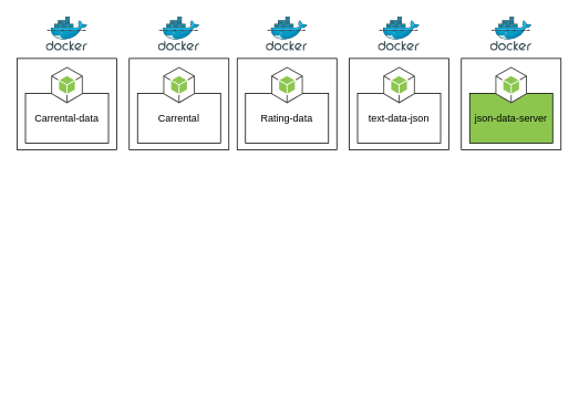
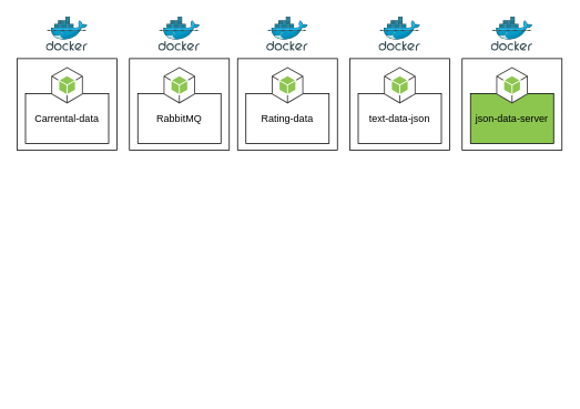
  <mxCell id="0" />
  <mxCell id="1" parent="0" />
  <mxCell id="2" value="" style="group" parent="1" vertex="1" connectable="0"><mxGeometry x="20" y="20" width="120" height="220" as="geometry" /></mxCell>
  <mxCell id="3" value="" style="group" parent="2" vertex="1" connectable="0"><mxGeometry width="120" height="160" as="geometry" /></mxCell>
  <mxCell id="4" value="" style="aspect=fixed;html=1;points=[];align=center;image;fontSize=12;image=img/lib/mscae/Docker.svg;" parent="3" vertex="1"><mxGeometry x="35" width="50" height="41" as="geometry" /></mxCell>
  <mxCell id="5" value="" style="rounded=0;whiteSpace=wrap;html=1;" parent="3" vertex="1"><mxGeometry y="50" width="120" height="110" as="geometry" /></mxCell>
  <mxCell id="6" value="Carrental-data" style="rounded=0;whiteSpace=wrap;html=1;" parent="3" vertex="1"><mxGeometry x="10" y="92" width="100" height="60" as="geometry" /></mxCell>
  <mxCell id="7" value="" style="outlineConnect=0;dashed=0;verticalLabelPosition=bottom;verticalAlign=top;align=center;html=1;shape=mxgraph.aws3.android;fillColor=#8CC64F;gradientColor=none;" parent="3" vertex="1"><mxGeometry x="41" y="60" width="38" height="44" as="geometry" /></mxCell>
  <mxCell id="8" value="" style="group" parent="1" vertex="1" connectable="0"><mxGeometry x="155" y="250" width="120" height="220" as="geometry" /></mxCell>
  <mxCell id="9" value="" style="group" parent="8" vertex="1" connectable="0"><mxGeometry y="-230" width="120" height="160" as="geometry" /></mxCell>
  <mxCell id="10" value="" style="aspect=fixed;html=1;points=[];align=center;image;fontSize=12;image=img/lib/mscae/Docker.svg;" parent="9" vertex="1"><mxGeometry x="35" width="50" height="41" as="geometry" /></mxCell>
  <mxCell id="11" value="" style="rounded=0;whiteSpace=wrap;html=1;" parent="9" vertex="1"><mxGeometry y="50" width="120" height="110" as="geometry" /></mxCell>
- <mxCell id="12" value="Carrental" style="rounded=0;whiteSpace=wrap;html=1;" parent="9" vertex="1"><mxGeometry x="10" y="92" width="100" height="60" as="geometry" /></mxCell>
+ <mxCell id="12" value="RabbitMQ" style="rounded=0;whiteSpace=wrap;html=1;" parent="9" vertex="1"><mxGeometry x="10" y="92" width="100" height="60" as="geometry" /></mxCell>
  <mxCell id="13" value="" style="outlineConnect=0;dashed=0;verticalLabelPosition=bottom;verticalAlign=top;align=center;html=1;shape=mxgraph.aws3.android;fillColor=#8CC64F;gradientColor=none;" parent="9" vertex="1"><mxGeometry x="41" y="60" width="38" height="44" as="geometry" /></mxCell>
  <mxCell id="14" value="" style="group" parent="1" vertex="1" connectable="0"><mxGeometry x="285" y="250" width="120" height="220" as="geometry" /></mxCell>
  <mxCell id="15" value="" style="group" parent="14" vertex="1" connectable="0"><mxGeometry y="-230" width="120" height="160" as="geometry" /></mxCell>
  <mxCell id="16" value="" style="aspect=fixed;html=1;points=[];align=center;image;fontSize=12;image=img/lib/mscae/Docker.svg;" parent="15" vertex="1"><mxGeometry x="35" width="50" height="41" as="geometry" /></mxCell>
  <mxCell id="17" value="" style="rounded=0;whiteSpace=wrap;html=1;" parent="15" vertex="1"><mxGeometry y="50" width="120" height="110" as="geometry" /></mxCell>
  <mxCell id="18" value="Rating-data" style="rounded=0;whiteSpace=wrap;html=1;" parent="15" vertex="1"><mxGeometry x="10" y="92" width="100" height="60" as="geometry" /></mxCell>
  <mxCell id="19" value="" style="outlineConnect=0;dashed=0;verticalLabelPosition=bottom;verticalAlign=top;align=center;html=1;shape=mxgraph.aws3.android;fillColor=#8CC64F;gradientColor=none;" parent="15" vertex="1"><mxGeometry x="41" y="60" width="38" height="44" as="geometry" /></mxCell>
  <mxCell id="20" value="" style="group" parent="1" vertex="1" connectable="0"><mxGeometry x="420" y="250" width="120" height="220" as="geometry" /></mxCell>
  <mxCell id="21" value="" style="group" parent="20" vertex="1" connectable="0"><mxGeometry y="-230" width="120" height="160" as="geometry" /></mxCell>
  <mxCell id="22" value="" style="aspect=fixed;html=1;points=[];align=center;image;fontSize=12;image=img/lib/mscae/Docker.svg;" parent="21" vertex="1"><mxGeometry x="35" width="50" height="41" as="geometry" /></mxCell>
  <mxCell id="23" value="" style="rounded=0;whiteSpace=wrap;html=1;" parent="21" vertex="1"><mxGeometry y="50" width="120" height="110" as="geometry" /></mxCell>
  <mxCell id="24" value="text-data-json" style="rounded=0;whiteSpace=wrap;html=1;" parent="21" vertex="1"><mxGeometry x="10" y="92" width="100" height="60" as="geometry" /></mxCell>
  <mxCell id="25" value="" style="outlineConnect=0;dashed=0;verticalLabelPosition=bottom;verticalAlign=top;align=center;html=1;shape=mxgraph.aws3.android;fillColor=#8CC64F;gradientColor=none;" parent="21" vertex="1"><mxGeometry x="41" y="60" width="38" height="44" as="geometry" /></mxCell>
  <mxCell id="26" value="" style="group" parent="1" vertex="1" connectable="0"><mxGeometry x="555" y="250" width="120" height="220" as="geometry" /></mxCell>
  <mxCell id="27" value="" style="group" parent="26" vertex="1" connectable="0"><mxGeometry y="-230" width="120" height="160" as="geometry" /></mxCell>
  <mxCell id="28" value="" style="aspect=fixed;html=1;points=[];align=center;image;fontSize=12;image=img/lib/mscae/Docker.svg;" parent="27" vertex="1"><mxGeometry x="35" width="50" height="41" as="geometry" /></mxCell>
  <mxCell id="29" value="" style="rounded=0;whiteSpace=wrap;html=1;" parent="27" vertex="1"><mxGeometry y="50" width="120" height="110" as="geometry" /></mxCell>
  <mxCell id="30" value="json-data-server" style="rounded=0;whiteSpace=wrap;html=1;fillColor=#8cc64f;" parent="27" vertex="1"><mxGeometry x="10" y="92" width="100" height="60" as="geometry" /></mxCell>
  <mxCell id="31" value="" style="outlineConnect=0;dashed=0;verticalLabelPosition=bottom;verticalAlign=top;align=center;html=1;shape=mxgraph.aws3.android;fillColor=#8CC64F;gradientColor=none;" parent="27" vertex="1"><mxGeometry x="41" y="60" width="38" height="44" as="geometry" /></mxCell>
